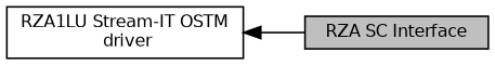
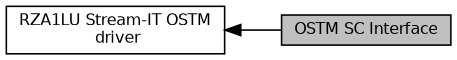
  digraph {
    rankdir=LR
    node [color=black fontname=Helvetica fontsize=10 shape=box style=filled]
    n1 [fillcolor=white height=0.2 label="RZA1LU Stream-IT OSTM\l driver" width=0.4]
-   n2 [fillcolor=grey75 fontcolor=black height=0.2 label="RZA SC Interface" width=0.4]
+   n2 [fillcolor=grey75 fontcolor=black height=0.2 label="OSTM SC Interface" width=0.4]
    n1 -> n2 [dir=back fontname=Helvetica fontsize=10 labelfontname=Helvetica labelfontsize=10 shape=plaintext style=solid]
  }
